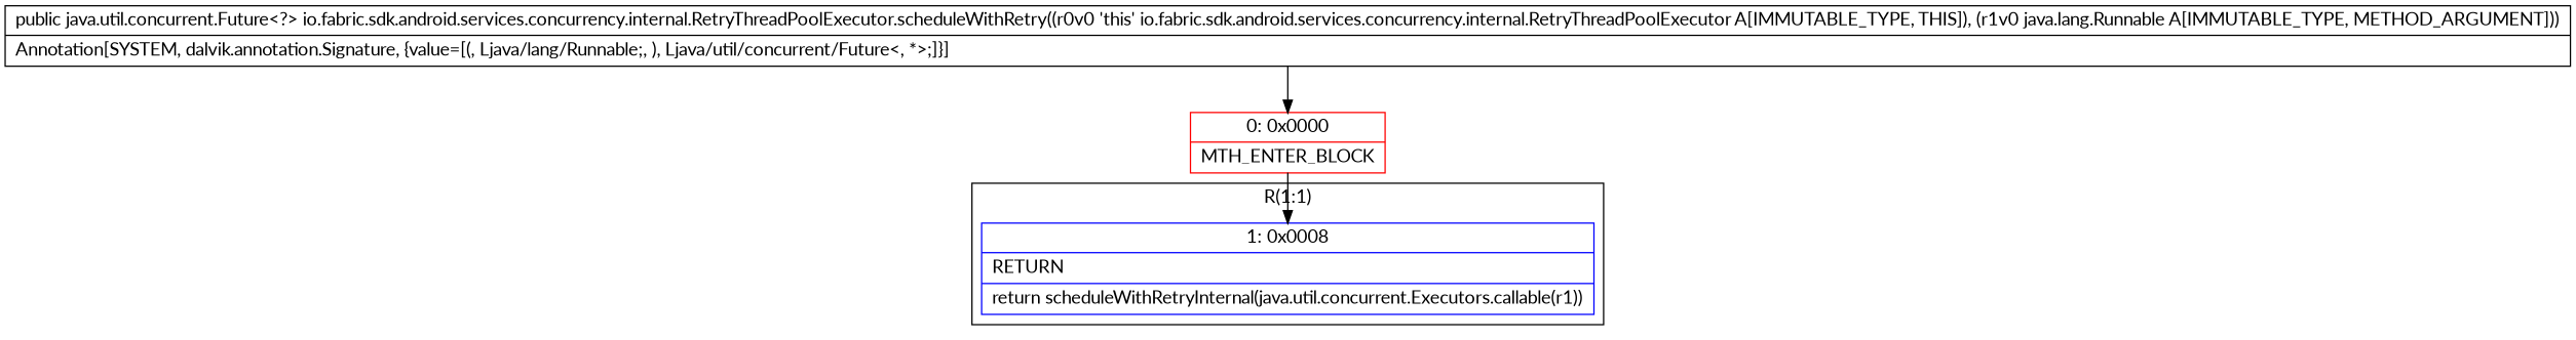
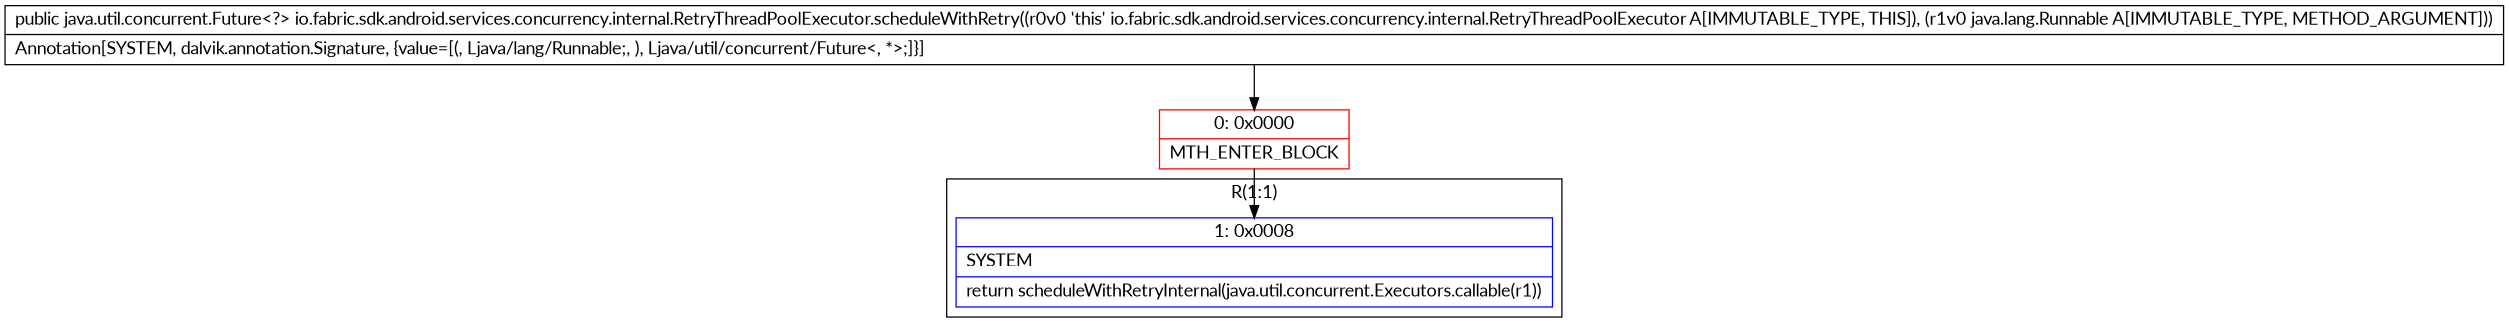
  digraph {
    fontname=Lato
    node [shape=record fontname=Lato]
    edge [fontname=Lato]
-   n1 [color=blue label="{1\:\ 0x0008|RETURN\l|return scheduleWithRetryInternal(java.util.concurrent.Executors.callable(r1))\l}"]
+   n1 [color=blue label="{1\:\ 0x0008|SYSTEM\l|return scheduleWithRetryInternal(java.util.concurrent.Executors.callable(r1))\l}"]
    n2 [color=red label="{0\:\ 0x0000|MTH_ENTER_BLOCK\l}"]
    n3 [label="{public java.util.concurrent.Future\<?\> io.fabric.sdk.android.services.concurrency.internal.RetryThreadPoolExecutor.scheduleWithRetry((r0v0 'this' io.fabric.sdk.android.services.concurrency.internal.RetryThreadPoolExecutor A[IMMUTABLE_TYPE, THIS]), (r1v0 java.lang.Runnable A[IMMUTABLE_TYPE, METHOD_ARGUMENT]))  | Annotation[SYSTEM, dalvik.annotation.Signature, \{value=[(, Ljava\/lang\/Runnable;, ), Ljava\/util\/concurrent\/Future\<, *\>;]\}]\l}"]
    subgraph cluster_1 {
      label="R(1:1)"
      n1
    }
    n2 -> n1
    n3 -> n2
  }
